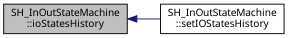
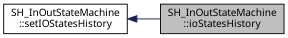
  digraph {
    rankdir=LR
    node [color=black fontname=Verdana fontsize=11 shape=record]
    n1 [fillcolor=grey75 fontcolor=black height=0.2 label="SH_InOutStateMachine\l::ioStatesHistory" style=filled width=0.4]
    n2 [height=0.2 label="SH_InOutStateMachine\l::setIOStatesHistory" width=0.4]
-   n1 -> n2 [color=midnightblue dir=back fontname=Verdana fontsize=11 labelfontname=Verdana labelfontsize=11 style=solid]
+   n2 -> n1 [color=midnightblue dir=back fontname=Verdana fontsize=11 labelfontname=Verdana labelfontsize=11 style=solid]
  }
